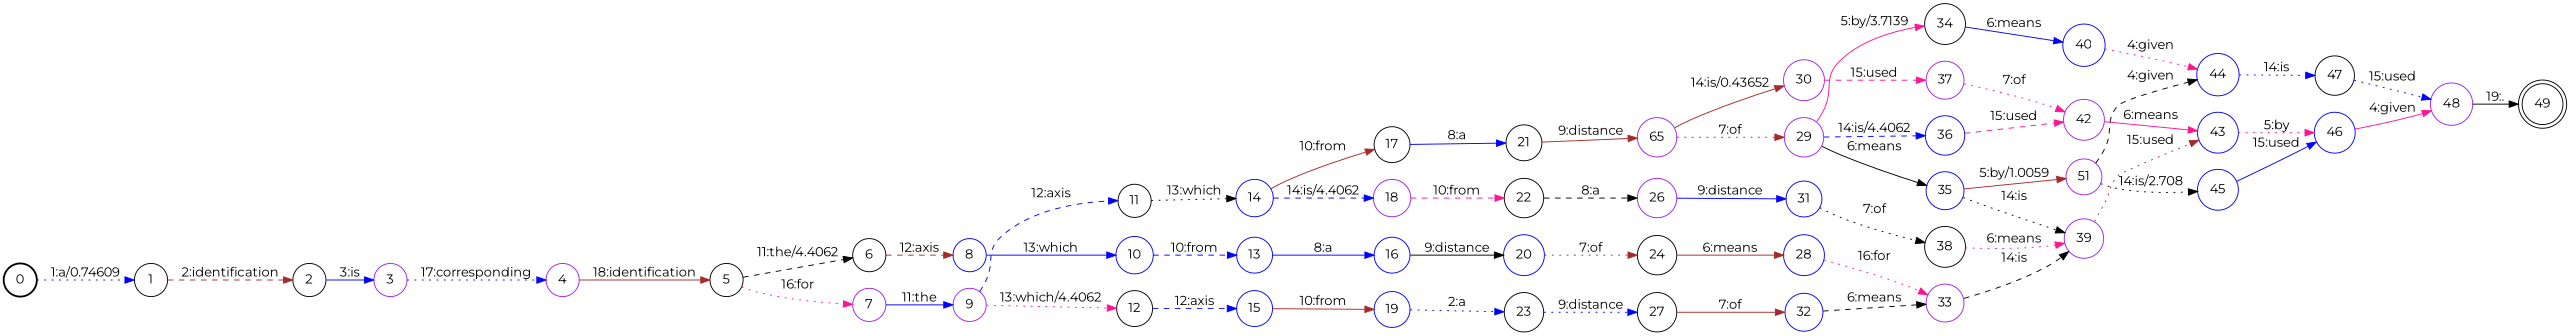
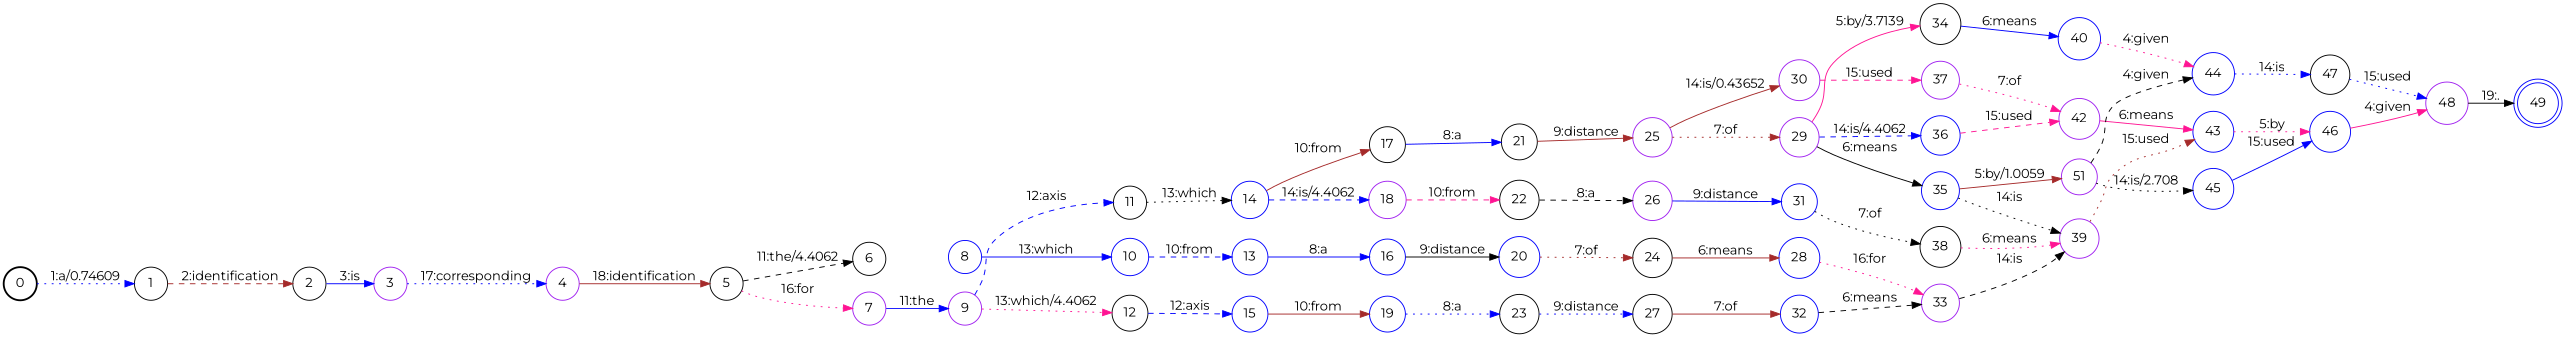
  digraph {
    fontname=Montserrat
    nodesep=0.25
    rankdir=LR
    ranksep=0.4
    node [color=blue fontname=Montserrat fontsize=14 shape=circle style=solid]
    edge [color=blue fontname=Montserrat fontsize=14 style=solid]
    n1 [color=black label=0 style=bold]
    n2 [color=black label=1]
    n3 [color=black label=2]
    n4 [color=purple label=3]
    n5 [color=purple label=4]
    n6 [color=black label=5]
    n7 [color=black label=6]
    n8 [color=purple label=7]
    n9 [label=8]
    n10 [color=purple label=9]
    n11 [label=10]
    n12 [color=black label=11]
    n13 [color=black label=12]
    n14 [label=13]
    n15 [label=14]
    n16 [label=15]
    n17 [label=16]
    n18 [color=purple label=18]
    n19 [color=black label=17]
    n20 [label=19]
    n21 [label=20]
    n22 [color=black label=22]
    n23 [color=black label=21]
    n24 [color=black label=23]
    n25 [color=black label=24]
    n26 [color=purple label=26]
-   n27 [color=purple label=65]
+   n27 [color=purple label=25]
    n28 [color=black label=27]
    n29 [label=28]
    n30 [color=purple label=30]
    n31 [color=purple label=29]
    n32 [label=31]
    n33 [label=32]
    n34 [color=purple label=33]
    n35 [color=purple label=37]
    n36 [label=36]
    n37 [color=black label=34]
    n38 [label=35]
    n39 [color=black label=38]
    n40 [color=purple label=39]
    n41 [color=purple label=42]
    n42 [label=40]
    n43 [color=purple label=51]
    n44 [label=43]
    n45 [label=44]
    n46 [label=45]
    n47 [label=46]
    n48 [color=black label=47]
    n49 [color=purple label=48]
-   n50 [color=black label=49 shape=doublecircle]
+   n50 [label=49 shape=doublecircle]
    n1 -> n2 [label="1:a/0.74609" style=dotted]
    n2 -> n3 [color=brown label="2:identification" style=dashed]
    n3 -> n4 [label="3:is"]
    n4 -> n5 [label="17:corresponding" style=dotted]
    n5 -> n6 [color=brown label="18:identification"]
    n6 -> n7 [color=black label="11:the/4.4062" style=dashed]
    n6 -> n8 [color=deeppink label="16:for" style=dotted]
-   n7 -> n9 [color=brown label="12:axis" style=dashed]
    n8 -> n10 [label="11:the"]
    n9 -> n11 [label="13:which"]
    n10 -> n12 [label="12:axis" style=dashed]
    n10 -> n13 [color=deeppink label="13:which/4.4062" style=dotted]
    n11 -> n14 [label="10:from" style=dashed]
    n12 -> n15 [color=black label="13:which" style=dotted]
    n13 -> n16 [label="12:axis" style=dashed]
    n14 -> n17 [label="8:a"]
    n15 -> n18 [label="14:is/4.4062" style=dashed]
    n15 -> n19 [color=brown label="10:from"]
    n16 -> n20 [color=brown label="10:from"]
    n17 -> n21 [color=black label="9:distance"]
    n18 -> n22 [color=deeppink label="10:from" style=dashed]
    n19 -> n23 [label="8:a"]
-   n20 -> n24 [label="2:a" style=dotted]
+   n20 -> n24 [label="8:a" style=dotted]
    n21 -> n25 [color=brown label="7:of" style=dotted]
    n22 -> n26 [color=black label="8:a" style=dashed]
    n23 -> n27 [color=brown label="9:distance"]
    n24 -> n28 [label="9:distance" style=dotted]
    n25 -> n29 [color=brown label="6:means"]
    n26 -> n32 [label="9:distance"]
    n27 -> n30 [color=brown label="14:is/0.43652"]
    n27 -> n31 [color=brown label="7:of" style=dotted]
    n28 -> n33 [color=brown label="7:of"]
    n29 -> n34 [color=deeppink label="16:for" style=dotted]
    n30 -> n35 [color=deeppink label="15:used" style=dashed]
    n31 -> n36 [label="14:is/4.4062" style=dashed]
    n31 -> n37 [color=deeppink label="5:by/3.7139"]
    n31 -> n38 [color=black label="6:means"]
    n32 -> n39 [color=black label="7:of" style=dotted]
    n33 -> n34 [color=black label="6:means" style=dashed]
    n34 -> n40 [color=black label="14:is" style=dashed]
    n35 -> n41 [color=deeppink label="7:of" style=dotted]
    n36 -> n41 [color=deeppink label="15:used" style=dashed]
    n37 -> n42 [label="6:means"]
    n38 -> n40 [color=black label="14:is" style=dotted]
    n38 -> n43 [color=brown label="5:by/1.0059"]
    n39 -> n40 [color=deeppink label="6:means" style=dotted]
    n40 -> n44 [color=brown label="15:used" style=dotted]
    n41 -> n44 [color=deeppink label="6:means"]
    n42 -> n45 [color=deeppink label="4:given" style=dotted]
    n43 -> n45 [color=black label="4:given" style=dashed]
    n43 -> n46 [color=black label="14:is/2.708" style=dotted]
    n44 -> n47 [color=deeppink label="5:by" style=dotted]
    n45 -> n48 [label="14:is" style=dotted]
    n46 -> n47 [label="15:used"]
    n47 -> n49 [color=deeppink label="4:given"]
    n48 -> n49 [label="15:used" style=dotted]
    n49 -> n50 [color=black label="19:."]
  }
